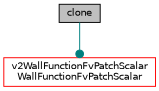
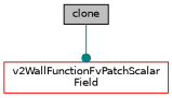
  digraph {
    rankdir=TB
    node [fontname=Helvetica fontsize=10 shape=record]
    n1 [color=black fillcolor=grey75 fontcolor=black height=0.2 label=clone style=filled width=0.4]
-   n2 [color=red height=0.2 label="v2WallFunctionFvPatchScalar\lWallFunctionFvPatchScalar" width=0.4]
+   n2 [color=red height=0.2 label="v2WallFunctionFvPatchScalar\lField" width=0.4]
    n1 -> n2 [color=teal fontname=Helvetica fontsize=10 labelfontname=Helvetica labelfontsize=10 style=solid arrowhead=dot]
  }
